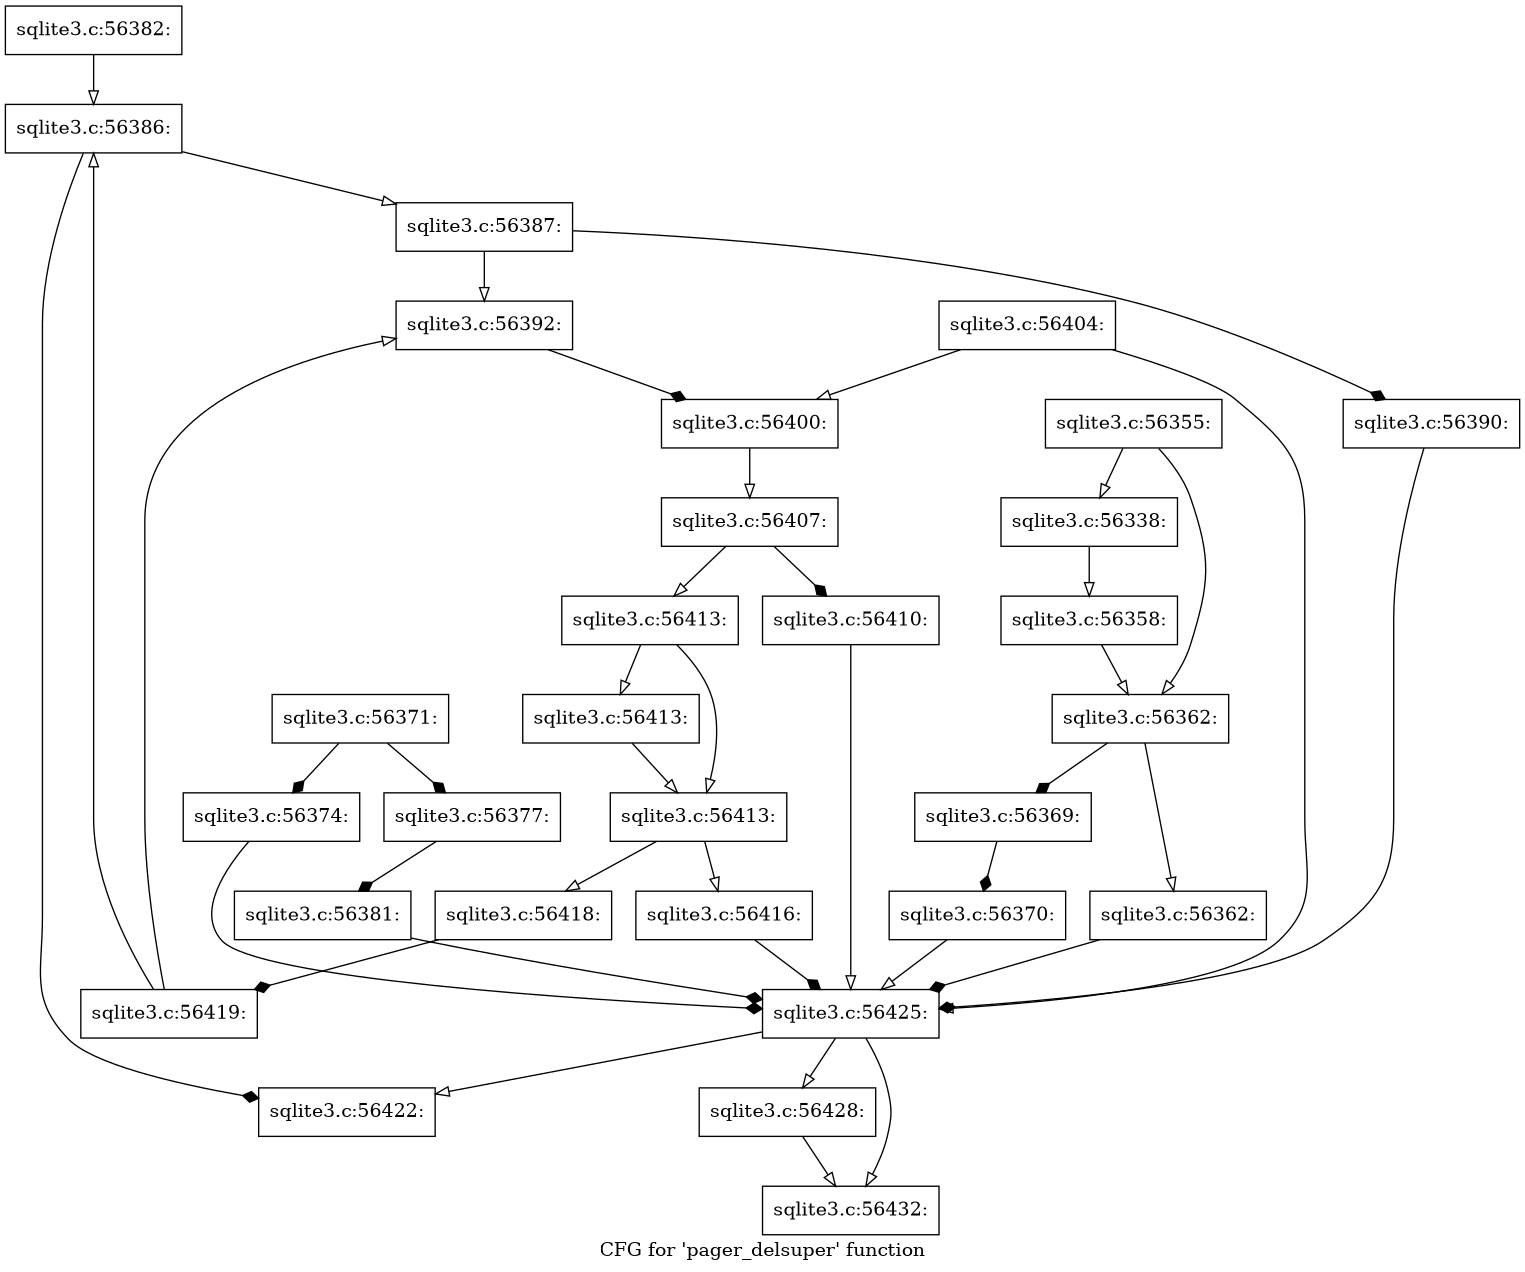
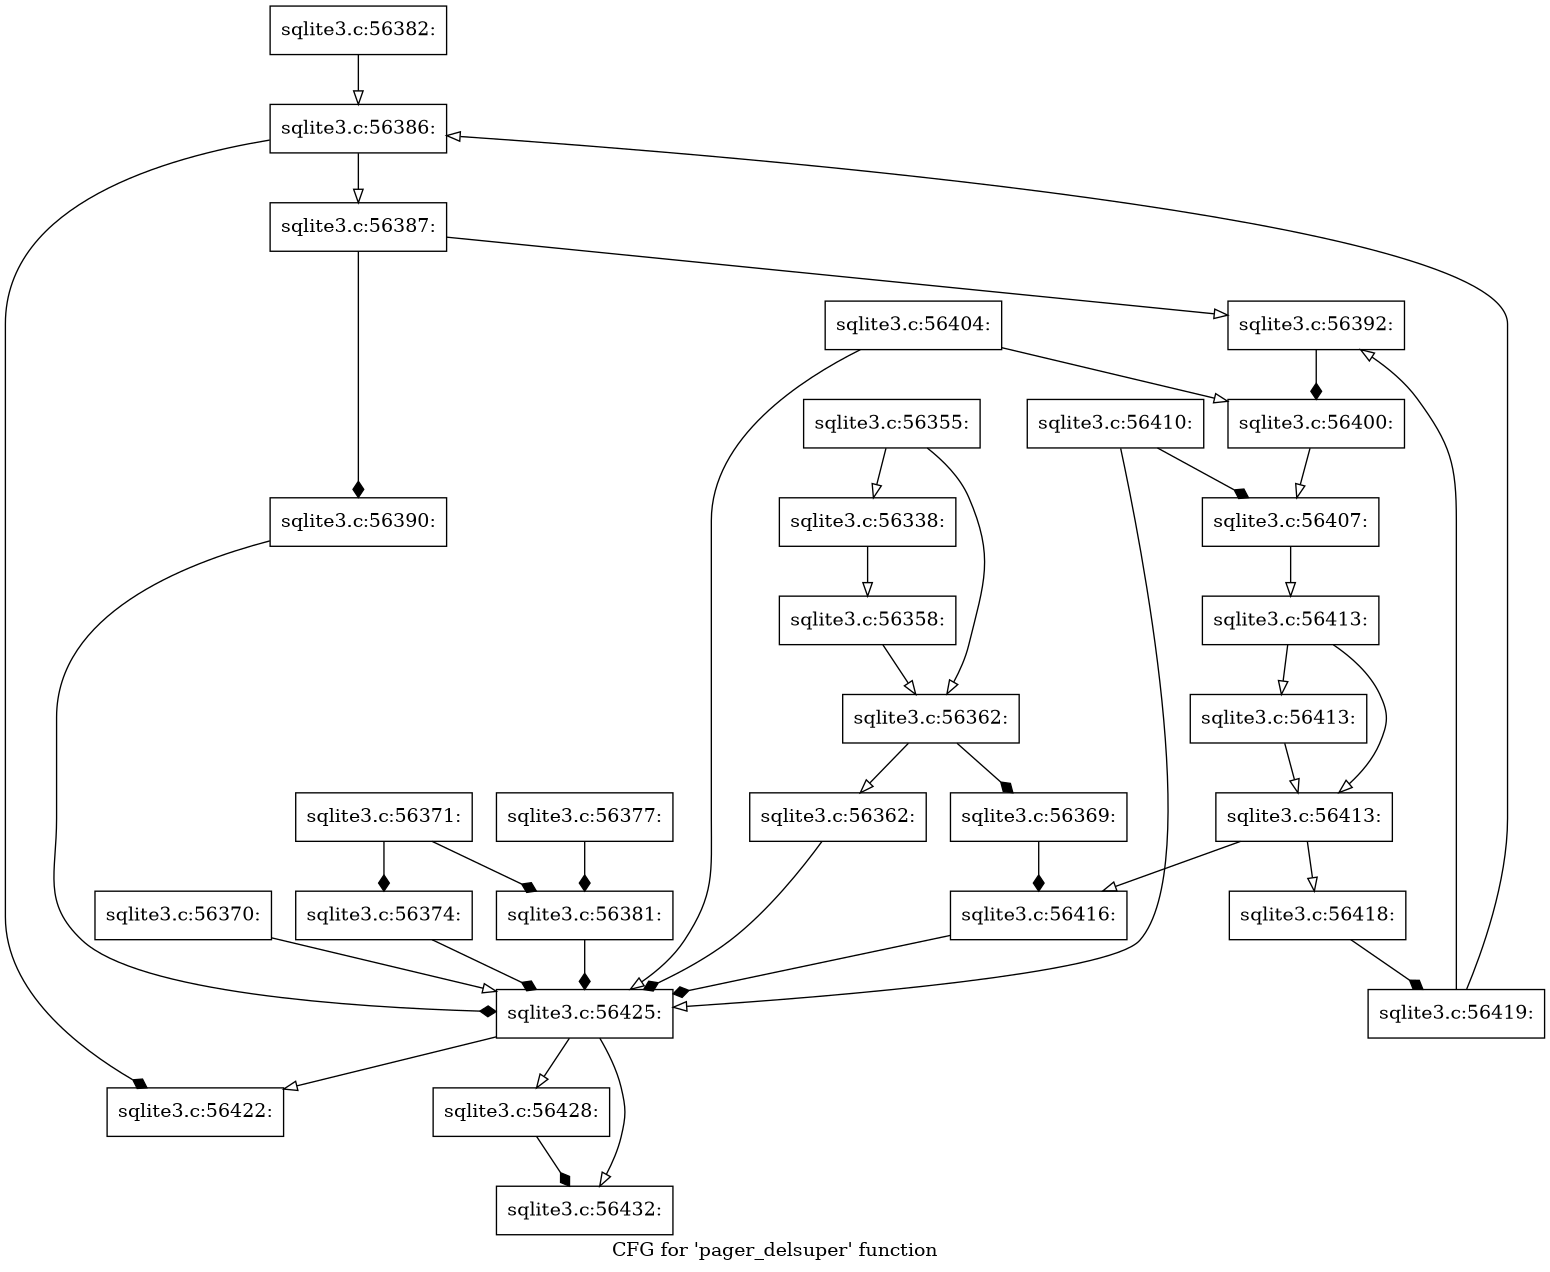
  digraph {
    label="CFG for 'pager_delsuper' function"
    node [shape=record]
    edge [arrowhead=onormal]
    n1 [label="{sqlite3.c:56338:}"]
    n2 [label="{sqlite3.c:56358:}"]
    n3 [label="{sqlite3.c:56362:}"]
    n4 [label="{sqlite3.c:56355:}"]
    n5 [label="{sqlite3.c:56362:}"]
    n6 [label="{sqlite3.c:56369:}"]
    n7 [label="{sqlite3.c:56425:}"]
    n8 [label="{sqlite3.c:56370:}"]
    n9 [label="{sqlite3.c:56428:}"]
    n10 [label="{sqlite3.c:56432:}"]
    n11 [label="{sqlite3.c:56422:}"]
    n12 [label="{sqlite3.c:56371:}"]
    n13 [label="{sqlite3.c:56377:}"]
    n14 [label="{sqlite3.c:56374:}"]
    n15 [label="{sqlite3.c:56381:}"]
    n16 [label="{sqlite3.c:56382:}"]
    n17 [label="{sqlite3.c:56386:}"]
    n18 [label="{sqlite3.c:56387:}"]
    n19 [label="{sqlite3.c:56390:}"]
    n20 [label="{sqlite3.c:56392:}"]
    n21 [label="{sqlite3.c:56400:}"]
    n22 [label="{sqlite3.c:56407:}"]
    n23 [label="{sqlite3.c:56419:}"]
    n24 [label="{sqlite3.c:56404:}"]
    n25 [label="{sqlite3.c:56410:}"]
    n26 [label="{sqlite3.c:56413:}"]
    n27 [label="{sqlite3.c:56413:}"]
    n28 [label="{sqlite3.c:56413:}"]
    n29 [label="{sqlite3.c:56416:}"]
    n30 [label="{sqlite3.c:56418:}"]
    n1 -> n2
    n2 -> n3
    n3 -> n5
    n3 -> n6 [arrowhead=diamond]
    n4 -> n1
    n4 -> n3
    n5 -> n7 [arrowhead=diamond]
-   n6 -> n8 [arrowhead=diamond]
+   n6 -> n29 [arrowhead=diamond]
    n7 -> n9
    n7 -> n10
    n7 -> n11
    n8 -> n7
-   n9 -> n10
-   n12 -> n13 [arrowhead=diamond]
+   n9 -> n10 [arrowhead=diamond]
+   n12 -> n15 [arrowhead=diamond]
    n12 -> n14 [arrowhead=diamond]
    n13 -> n15 [arrowhead=diamond]
    n14 -> n7 [arrowhead=diamond]
    n15 -> n7 [arrowhead=diamond]
    n16 -> n17
    n17 -> n11 [arrowhead=diamond]
    n17 -> n18
    n18 -> n19 [arrowhead=diamond]
    n18 -> n20
    n19 -> n7 [arrowhead=diamond]
    n20 -> n21 [arrowhead=diamond]
    n21 -> n22
-   n22 -> n25 [arrowhead=diamond]
+   n25 -> n22 [arrowhead=diamond]
    n22 -> n26
    n23 -> n17
    n23 -> n20
    n24 -> n7
    n24 -> n21
    n25 -> n7
    n26 -> n27
    n26 -> n28
    n27 -> n28
    n28 -> n29
    n28 -> n30
    n29 -> n7 [arrowhead=diamond]
    n30 -> n23 [arrowhead=diamond]
  }
